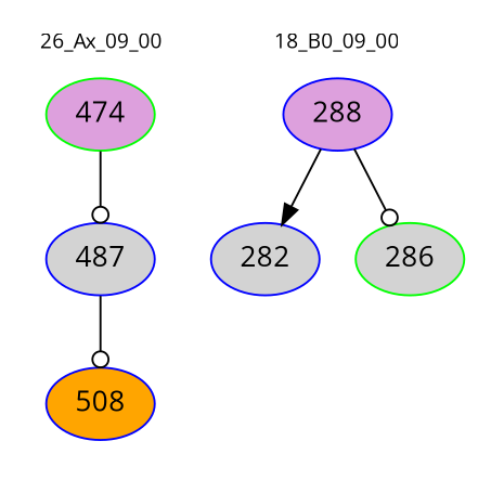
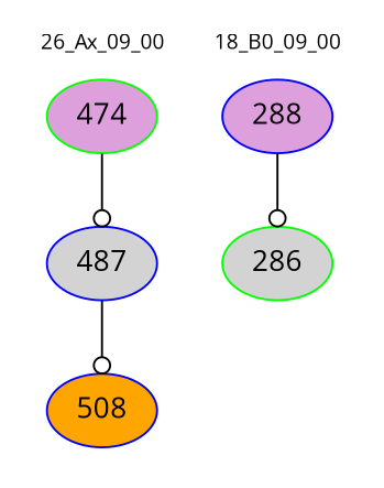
  digraph {
    fontname="Open Sans"
    node [color=blue fillcolor=lightgrey fontname="Open Sans" style=filled]
    edge [arrowhead=odot color=black fontname="Open Sans"]
    n1 [label=487]
    n2 [color=green fillcolor=plum label=474]
    n3 [fillcolor=orange label=508]
    n4 [fillcolor=plum label=288]
-   n5 [label=282]
    n6 [color=green label=286]
    subgraph cluster_1 {
      color=white
      fontsize=10
      label="26_Ax_09_00"
      n1
      n2
      n3
    }
    subgraph cluster_2 {
      color=white
      fontsize=10
      label="18_B0_09_00"
      n4
-     n5
      n6
    }
    n1 -> n3
    n2 -> n1
-   n4 -> n5 [arrowhead=normal]
    n4 -> n6
  }
